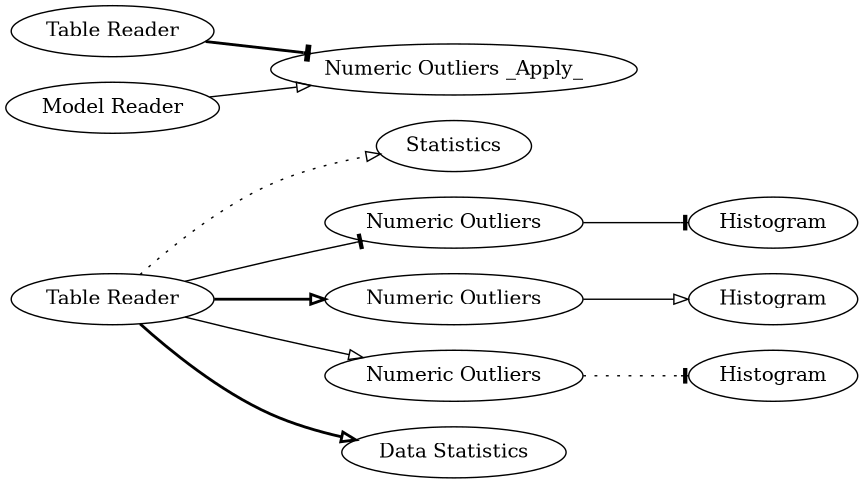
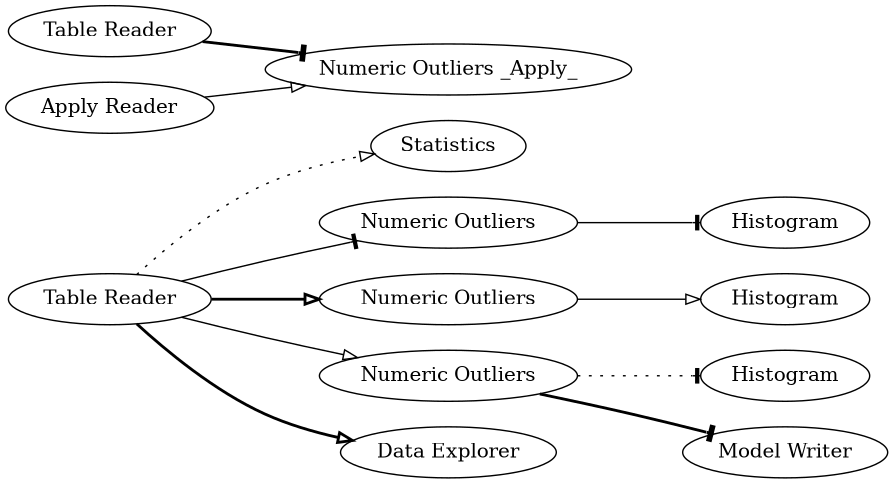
  digraph {
    rankdir=LR
    edge [arrowhead=onormal style=solid]
    n1 [label=Statistics]
    n2 [label="Numeric Outliers"]
    n3 [label=Histogram]
    n4 [label="Numeric Outliers"]
    n5 [label=Histogram]
    n6 [label="Numeric Outliers"]
    n7 [label=Histogram]
+   n8 [label="Model Writer"]
    n9 [label="Numeric Outliers _Apply_"]
-   n10 [label="Data Statistics"]
+   n10 [label="Data Explorer"]
    n11 [label="Table Reader"]
    n12 [label="Table Reader"]
-   n13 [label="Model Reader"]
+   n13 [label="Apply Reader"]
    n2 -> n3 [arrowhead=tee]
    n4 -> n5
    n6 -> n7 [arrowhead=tee style=dotted]
+   n6 -> n8 [arrowhead=tee style=bold]
    n11 -> n9 [arrowhead=tee style=bold]
    n12 -> n1 [style=dotted]
    n12 -> n2 [arrowhead=tee]
    n12 -> n4 [style=bold]
    n12 -> n6
    n12 -> n10 [style=bold]
    n13 -> n9
  }
